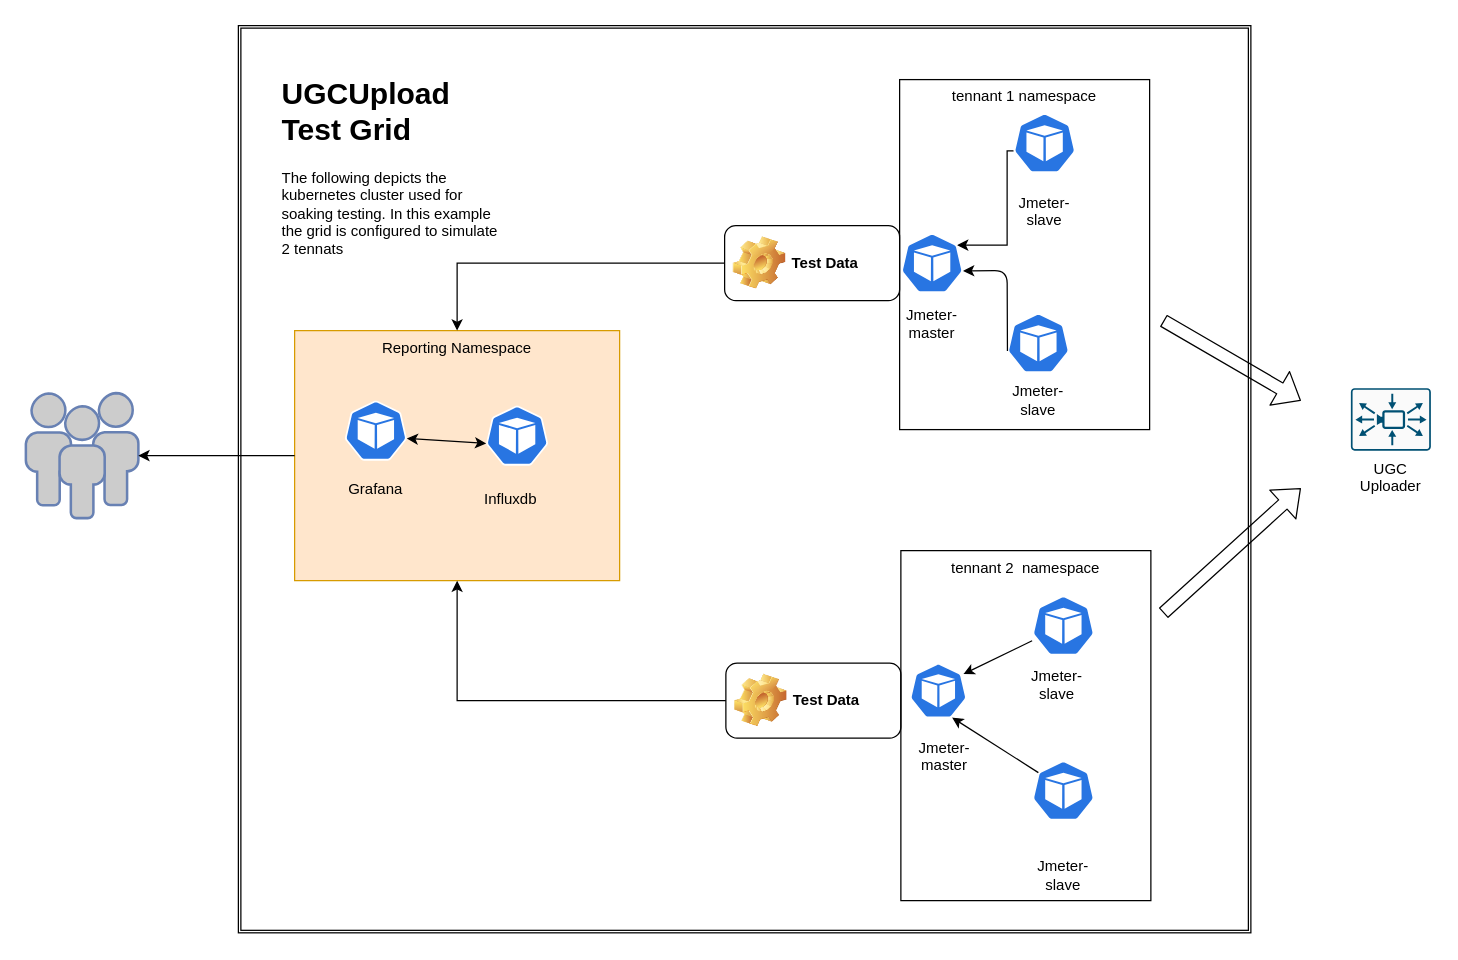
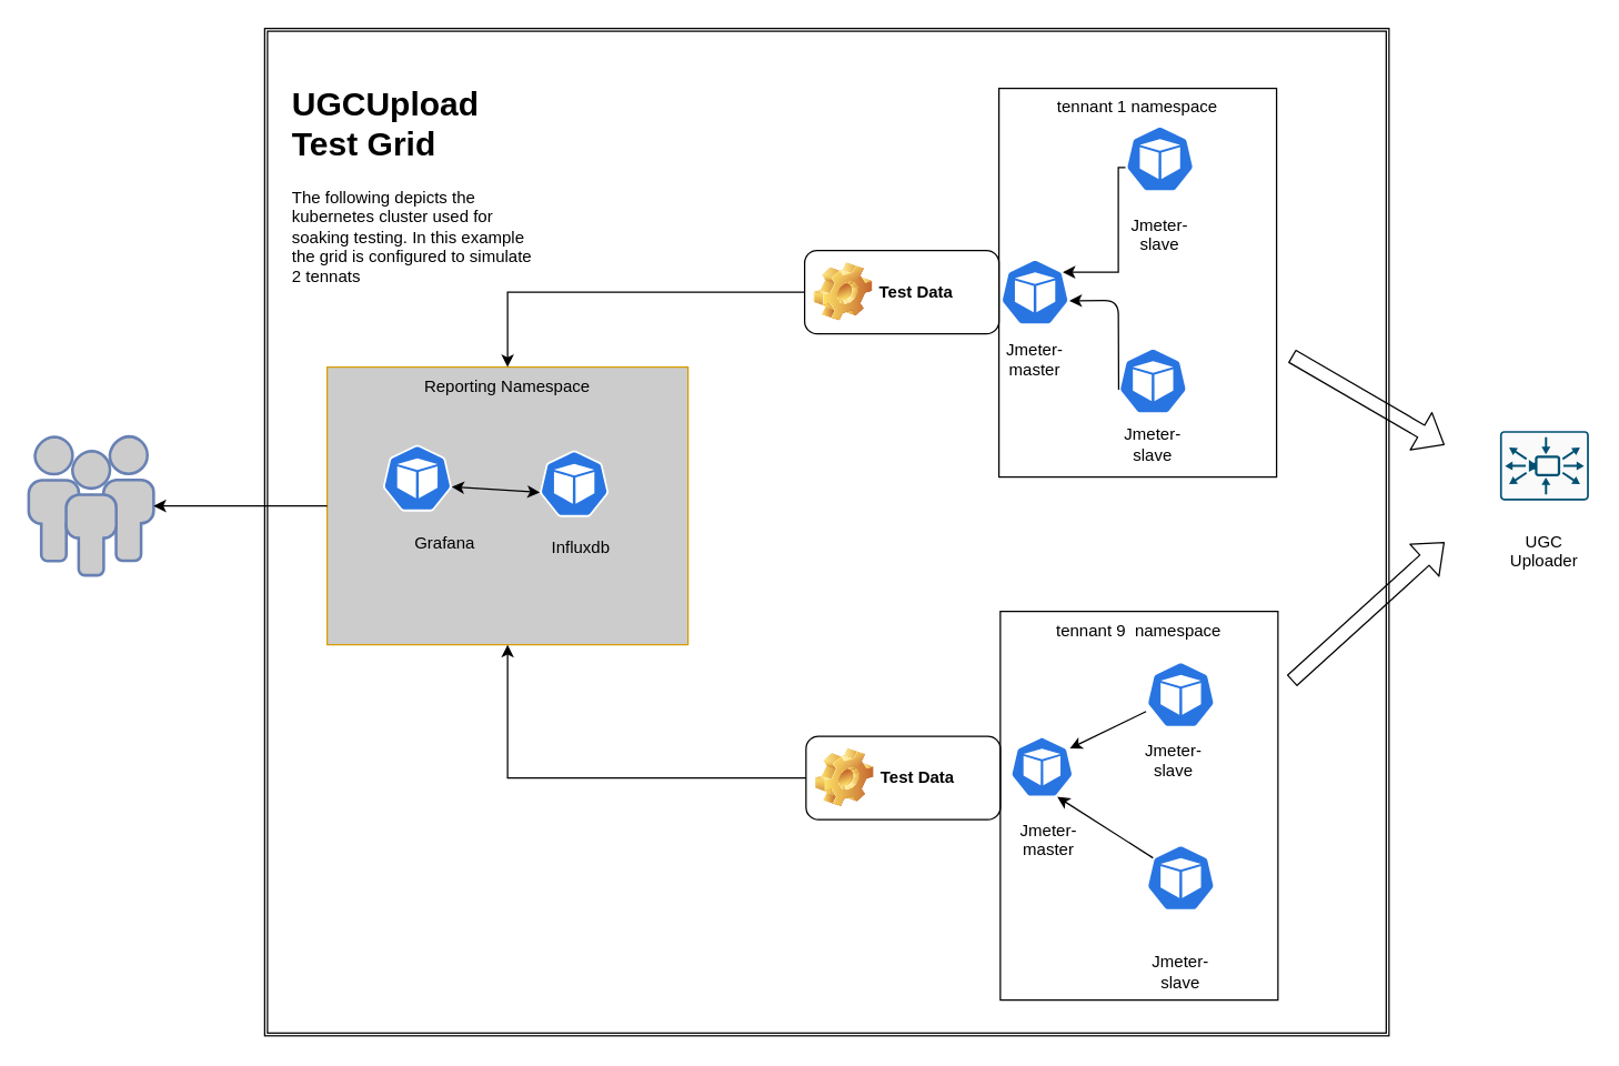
  <mxCell id="0" />
  <mxCell id="1" parent="0" />
- <mxCell id="2" value="Reporting Namespace&#10;" style="fillColor=#ffe6cc;strokeColor=#d79b00;dashed=0;verticalAlign=top;fontStyle=0;" vertex="1" parent="1"><mxGeometry x="235" y="264" width="260" height="200" as="geometry" /></mxCell>
+ <mxCell id="2" value="Reporting Namespace&#10;" style="fillColor=#cccccc;strokeColor=#d79b00;dashed=0;verticalAlign=top;fontStyle=0;" vertex="1" parent="1"><mxGeometry x="235" y="264" width="260" height="200" as="geometry" /></mxCell>
  <mxCell id="3" value="Jmeter-slave" style="text;html=1;strokeColor=none;fillColor=none;align=center;verticalAlign=middle;whiteSpace=wrap;rounded=0;" vertex="1" parent="1"><mxGeometry x="810" y="310" width="40" height="20" as="geometry" /></mxCell>
  <mxCell id="4" value="&lt;div&gt;Jmeter-master&lt;/div&gt;&lt;div&gt;&lt;br&gt;&lt;/div&gt;" style="text;html=1;strokeColor=none;fillColor=none;align=center;verticalAlign=middle;whiteSpace=wrap;rounded=0;" vertex="1" parent="1"><mxGeometry x="725" y="256" width="40" height="20" as="geometry" /></mxCell>
- <mxCell id="5" value="&lt;div&gt;Grafana&lt;/div&gt;&lt;div&gt;&lt;br&gt;&lt;/div&gt;" style="text;html=1;strokeColor=none;fillColor=none;align=center;verticalAlign=middle;whiteSpace=wrap;rounded=0;" vertex="1" parent="1"><mxGeometry x="280" y="388" width="40" height="20" as="geometry" /></mxCell>
+ <mxCell id="5" value="&lt;div&gt;Grafana&lt;/div&gt;&lt;div&gt;&lt;br&gt;&lt;/div&gt;" style="text;html=1;strokeColor=none;fillColor=none;align=center;verticalAlign=middle;whiteSpace=wrap;rounded=0;" vertex="1" parent="1"><mxGeometry x="300" y="388" width="40" height="20" as="geometry" /></mxCell>
  <mxCell id="6" value="&lt;div&gt;Jmeter-slave&lt;/div&gt;&lt;div&gt;&lt;br&gt;&lt;/div&gt;" style="text;html=1;strokeColor=none;fillColor=none;align=center;verticalAlign=middle;whiteSpace=wrap;rounded=0;" vertex="1" parent="1"><mxGeometry x="815" y="166" width="40" height="20" as="geometry" /></mxCell>
- <mxCell id="7" value="Influxdb" style="text;html=1;strokeColor=none;fillColor=none;align=center;verticalAlign=middle;whiteSpace=wrap;rounded=0;" vertex="1" parent="1"><mxGeometry x="388" y="389" width="40" height="20" as="geometry" /></mxCell>
+ <mxCell id="7" value="Influxdb" style="text;html=1;strokeColor=none;fillColor=none;align=center;verticalAlign=middle;whiteSpace=wrap;rounded=0;" vertex="1" parent="1"><mxGeometry x="398" y="384" width="40" height="20" as="geometry" /></mxCell>
  <mxCell id="8" value="tennant 1 namespace" style="dashed=0;verticalAlign=top;fontStyle=0;fillColor=none;" vertex="1" parent="1"><mxGeometry x="719" y="63.18" width="200" height="280" as="geometry" /></mxCell>
- <mxCell id="9" value="tennant 2  namespace" style="dashed=0;verticalAlign=top;fontStyle=0;fillColor=none;" vertex="1" parent="1"><mxGeometry x="720" y="440" width="200" height="280" as="geometry" /></mxCell>
+ <mxCell id="9" value="tennant 9  namespace" style="dashed=0;verticalAlign=top;fontStyle=0;fillColor=none;" vertex="1" parent="1"><mxGeometry x="720" y="440" width="200" height="280" as="geometry" /></mxCell>
  <mxCell id="10" value="" style="edgeStyle=orthogonalEdgeStyle;rounded=0;orthogonalLoop=1;jettySize=auto;html=1;" edge="1" parent="1" source="11" target="2"><mxGeometry relative="1" as="geometry"><mxPoint x="550" y="194" as="targetPoint" /></mxGeometry></mxCell>
  <mxCell id="11" value="Test Data" style="label;whiteSpace=wrap;html=1;image=img/clipart/Gear_128x128.png;fillColor=none;" vertex="1" parent="1"><mxGeometry x="579" y="180" width="140" height="60" as="geometry" /></mxCell>
  <mxCell id="12" value="" style="edgeStyle=orthogonalEdgeStyle;rounded=0;orthogonalLoop=1;jettySize=auto;html=1;" edge="1" parent="1" source="13" target="2"><mxGeometry relative="1" as="geometry"><mxPoint x="364.235" y="582" as="targetPoint" /></mxGeometry></mxCell>
  <mxCell id="13" value="Test Data" style="label;whiteSpace=wrap;html=1;image=img/clipart/Gear_128x128.png;fillColor=none;" vertex="1" parent="1"><mxGeometry x="580" y="530" width="140" height="60" as="geometry" /></mxCell>
  <mxCell id="14" value="" style="shape=ext;double=1;rounded=0;whiteSpace=wrap;html=1;fillColor=none;" vertex="1" parent="1"><mxGeometry x="190" y="20" width="810" height="725.76" as="geometry" /></mxCell>
- <mxCell id="15" value="&lt;h1&gt;UGCUpload Test Grid&lt;br&gt;&lt;/h1&gt;&lt;p&gt;The following depicts the kubernetes cluster used for soaking testing. In this example the grid is configured to simulate 2 tennats&lt;br&gt;&lt;/p&gt;" style="text;html=1;strokeColor=none;fillColor=none;spacing=5;spacingTop=-20;whiteSpace=wrap;overflow=hidden;rounded=0;" vertex="1" parent="1"><mxGeometry x="220" y="55.18" width="190" height="170.58" as="geometry" /></mxCell>
+ <mxCell id="15" value="&lt;h1&gt;UGCUpload Test Grid&lt;br&gt;&lt;/h1&gt;&lt;p&gt;The following depicts the kubernetes cluster used for soaking testing. In this example the grid is configured to simulate 2 tennats&lt;br&gt;&lt;/p&gt;" style="text;html=1;strokeColor=none;fillColor=none;spacing=5;spacingTop=-20;whiteSpace=wrap;overflow=hidden;rounded=0;" vertex="1" parent="1"><mxGeometry x="205" y="55.18" width="190" height="170.58" as="geometry" /></mxCell>
  <mxCell id="16" value="" style="html=1;dashed=0;whitespace=wrap;fillColor=#2875E2;strokeColor=#ffffff;points=[[0.005,0.63,0],[0.1,0.2,0],[0.9,0.2,0],[0.5,0,0],[0.995,0.63,0],[0.72,0.99,0],[0.5,1,0],[0.28,0.99,0]];shape=mxgraph.kubernetes.icon;prIcon=pod" vertex="1" parent="1"><mxGeometry x="275" y="320" width="50" height="48" as="geometry" /></mxCell>
  <mxCell id="17" value="" style="html=1;dashed=0;whitespace=wrap;fillColor=#2875E2;strokeColor=#ffffff;points=[[0.005,0.63,0],[0.1,0.2,0],[0.9,0.2,0],[0.5,0,0],[0.995,0.63,0],[0.72,0.99,0],[0.5,1,0],[0.28,0.99,0]];shape=mxgraph.kubernetes.icon;prIcon=pod" vertex="1" parent="1"><mxGeometry x="388" y="324" width="50" height="48" as="geometry" /></mxCell>
  <mxCell id="18" style="edgeStyle=orthogonalEdgeStyle;rounded=0;orthogonalLoop=1;jettySize=auto;html=1;exitX=0.005;exitY=0.63;exitDx=0;exitDy=0;exitPerimeter=0;entryX=0.9;entryY=0.2;entryDx=0;entryDy=0;entryPerimeter=0;" edge="1" parent="1" source="19" target="20"><mxGeometry relative="1" as="geometry"><Array as="points"><mxPoint x="805" y="195" /></Array></mxGeometry></mxCell>
  <mxCell id="19" value="" style="html=1;dashed=0;whitespace=wrap;fillColor=#2875E2;strokeColor=#ffffff;points=[[0.005,0.63,0],[0.1,0.2,0],[0.9,0.2,0],[0.5,0,0],[0.995,0.63,0],[0.72,0.99,0],[0.5,1,0],[0.28,0.99,0]];shape=mxgraph.kubernetes.icon;prIcon=pod" vertex="1" parent="1"><mxGeometry x="810" y="90" width="50" height="48" as="geometry" /></mxCell>
  <mxCell id="20" value="" style="html=1;dashed=0;whitespace=wrap;fillColor=#2875E2;strokeColor=#ffffff;points=[[0.005,0.63,0],[0.1,0.2,0],[0.9,0.2,0],[0.5,0,0],[0.995,0.63,0],[0.72,0.99,0],[0.5,1,0],[0.28,0.99,0]];shape=mxgraph.kubernetes.icon;prIcon=pod" vertex="1" parent="1"><mxGeometry x="720" y="186" width="50" height="48" as="geometry" /></mxCell>
  <mxCell id="21" value="Jmeter-slave" style="text;html=1;strokeColor=none;fillColor=none;align=center;verticalAlign=middle;whiteSpace=wrap;rounded=0;" vertex="1" parent="1"><mxGeometry x="830" y="680" width="40" height="40" as="geometry" /></mxCell>
  <mxCell id="22" value="&lt;div&gt;Jmeter-master&lt;/div&gt;&lt;div&gt;&lt;br&gt;&lt;/div&gt;" style="text;html=1;strokeColor=none;fillColor=none;align=center;verticalAlign=middle;whiteSpace=wrap;rounded=0;" vertex="1" parent="1"><mxGeometry x="735" y="602" width="40" height="20" as="geometry" /></mxCell>
  <mxCell id="23" value="&lt;div&gt;Jmeter-slave&lt;/div&gt;&lt;div&gt;&lt;br&gt;&lt;/div&gt;" style="text;html=1;strokeColor=none;fillColor=none;align=center;verticalAlign=middle;whiteSpace=wrap;rounded=0;" vertex="1" parent="1"><mxGeometry x="825" y="540" width="40" height="30" as="geometry" /></mxCell>
  <mxCell id="24" value="" style="html=1;dashed=0;whitespace=wrap;fillColor=#2875E2;strokeColor=#ffffff;points=[[0.005,0.63,0],[0.1,0.2,0],[0.9,0.2,0],[0.5,0,0],[0.995,0.63,0],[0.72,0.99,0],[0.5,1,0],[0.28,0.99,0]];shape=mxgraph.kubernetes.icon;prIcon=pod" vertex="1" parent="1"><mxGeometry x="825" y="476" width="50" height="48" as="geometry" /></mxCell>
  <mxCell id="25" value="" style="html=1;dashed=0;whitespace=wrap;fillColor=#2875E2;strokeColor=#ffffff;points=[[0.005,0.63,0],[0.1,0.2,0],[0.9,0.2,0],[0.5,0,0],[0.995,0.63,0],[0.72,0.99,0],[0.5,1,0],[0.28,0.99,0]];shape=mxgraph.kubernetes.icon;prIcon=pod" vertex="1" parent="1"><mxGeometry x="725" y="530" width="50" height="44" as="geometry" /></mxCell>
  <mxCell id="26" value="" style="html=1;dashed=0;whitespace=wrap;fillColor=#2875E2;strokeColor=#ffffff;points=[[0.005,0.63,0],[0.1,0.2,0],[0.9,0.2,0],[0.5,0,0],[0.995,0.63,0],[0.72,0.99,0],[0.5,1,0],[0.28,0.99,0]];shape=mxgraph.kubernetes.icon;prIcon=pod" vertex="1" parent="1"><mxGeometry x="825" y="608" width="50" height="48" as="geometry" /></mxCell>
  <mxCell id="27" value="" style="endArrow=classic;html=1;entryX=0.9;entryY=0.2;entryDx=0;entryDy=0;entryPerimeter=0;" edge="1" parent="1" source="24" target="25"><mxGeometry width="50" height="50" relative="1" as="geometry"><mxPoint x="630" y="585" as="sourcePoint" /><mxPoint x="160" y="900" as="targetPoint" /><Array as="points" /></mxGeometry></mxCell>
  <mxCell id="28" value="" style="endArrow=classic;html=1;exitX=0.1;exitY=0.2;exitDx=0;exitDy=0;exitPerimeter=0;entryX=0.72;entryY=0.99;entryDx=0;entryDy=0;entryPerimeter=0;" edge="1" parent="1" source="26" target="25"><mxGeometry width="50" height="50" relative="1" as="geometry"><mxPoint x="835" y="527.429" as="sourcePoint" /><mxPoint x="790" y="558.8" as="targetPoint" /><Array as="points" /></mxGeometry></mxCell>
  <mxCell id="29" value="" style="html=1;dashed=0;whitespace=wrap;fillColor=#2875E2;strokeColor=#ffffff;points=[[0.005,0.63,0],[0.1,0.2,0],[0.9,0.2,0],[0.5,0,0],[0.995,0.63,0],[0.72,0.99,0],[0.5,1,0],[0.28,0.99,0]];shape=mxgraph.kubernetes.icon;prIcon=pod" vertex="1" parent="1"><mxGeometry x="805" y="250" width="50" height="48" as="geometry" /></mxCell>
  <mxCell id="30" value="" style="endArrow=classic;html=1;exitX=0.005;exitY=0.63;exitDx=0;exitDy=0;exitPerimeter=0;entryX=0.995;entryY=0.63;entryDx=0;entryDy=0;entryPerimeter=0;" edge="1" parent="1" source="29" target="20"><mxGeometry width="50" height="50" relative="1" as="geometry"><mxPoint x="220" y="1350" as="sourcePoint" /><mxPoint x="950" y="680" as="targetPoint" /><Array as="points"><mxPoint x="805" y="216" /></Array></mxGeometry></mxCell>
  <mxCell id="31" value="" style="endArrow=classic;startArrow=classic;html=1;entryX=0.005;entryY=0.63;entryDx=0;entryDy=0;entryPerimeter=0;exitX=0.995;exitY=0.63;exitDx=0;exitDy=0;exitPerimeter=0;" edge="1" parent="1" source="16" target="17"><mxGeometry width="50" height="50" relative="1" as="geometry"><mxPoint x="320" y="370" as="sourcePoint" /><mxPoint x="370" y="320" as="targetPoint" /></mxGeometry></mxCell>
  <mxCell id="32" value="" style="fontColor=#0066CC;verticalAlign=top;verticalLabelPosition=bottom;labelPosition=center;align=center;html=1;outlineConnect=0;fillColor=#CCCCCC;strokeColor=#6881B3;gradientColor=none;gradientDirection=north;strokeWidth=2;shape=mxgraph.networks.users;" vertex="1" parent="1"><mxGeometry x="20" y="314" width="90" height="100" as="geometry" /></mxCell>
  <mxCell id="33" value="" style="endArrow=classic;html=1;exitX=0;exitY=0.5;exitDx=0;exitDy=0;entryX=1;entryY=0.5;entryDx=0;entryDy=0;entryPerimeter=0;" edge="1" parent="1" source="2" target="32"><mxGeometry width="50" height="50" relative="1" as="geometry"><mxPoint x="160" y="370" as="sourcePoint" /><mxPoint x="210" y="320" as="targetPoint" /></mxGeometry></mxCell>
  <mxCell id="34" value="" style="verticalLabelPosition=bottom;html=1;verticalAlign=top;aspect=fixed;align=center;points=[[0.06,0.06,0],[0.94,0.06,0],[0.94,0.94,0],[0.06,0.94,0],[0.25,0,0],[0.5,0,0],[0.75,0,0],[1,0.25,0],[1,0.5,0],[1,0.75,0],[0.75,1,0],[0.5,1,0],[0.25,1,0],[0,0.75,0],[0,0.5,0],[0,0.25,0]];pointerEvents=1;shape=mxgraph.cisco19.rect;prIcon=media_server;fillColor=#FAFAFA;strokeColor=#005073;" vertex="1" parent="1"><mxGeometry x="1080" y="310" width="64" height="50" as="geometry" /></mxCell>
- <mxCell id="35" value="&lt;div&gt;UGC Uploader&lt;/div&gt;&lt;div&gt;&lt;br&gt;&lt;/div&gt;" style="text;html=1;strokeColor=none;fillColor=none;align=center;verticalAlign=middle;whiteSpace=wrap;rounded=0;" vertex="1" parent="1"><mxGeometry x="1092" y="379" width="40" height="20" as="geometry" /></mxCell>
+ <mxCell id="35" value="&lt;div&gt;UGC Uploader&lt;/div&gt;&lt;div&gt;&lt;br&gt;&lt;/div&gt;" style="text;html=1;strokeColor=none;fillColor=none;align=center;verticalAlign=middle;whiteSpace=wrap;rounded=0;" vertex="1" parent="1"><mxGeometry x="1092" y="394" width="40" height="20" as="geometry" /></mxCell>
  <mxCell id="36" value="" style="shape=flexArrow;endArrow=classic;html=1;" edge="1" parent="1"><mxGeometry width="50" height="50" relative="1" as="geometry"><mxPoint x="930" y="490" as="sourcePoint" /><mxPoint x="1040" y="390" as="targetPoint" /></mxGeometry></mxCell>
  <mxCell id="37" value="" style="shape=flexArrow;endArrow=classic;html=1;" edge="1" parent="1"><mxGeometry width="50" height="50" relative="1" as="geometry"><mxPoint x="930" y="256" as="sourcePoint" /><mxPoint x="1040" y="320" as="targetPoint" /></mxGeometry></mxCell>
